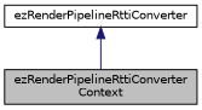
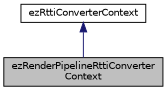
  digraph {
    node [color=black fontname=Helvetica fontsize=10 shape=record style=filled]
    n1 [fillcolor=grey75 fontcolor=black height=0.2 label="ezRenderPipelineRttiConverter\lContext" width=0.4]
-   n2 [fillcolor=white height=0.2 label=ezRenderPipelineRttiConverter width=0.4]
+   n2 [fillcolor=white height=0.2 label=ezRttiConverterContext width=0.4]
    n2 -> n1 [color=midnightblue dir=back fontname=Helvetica fontsize=10 labelfontname=Helvetica labelfontsize=10 style=solid]
  }
